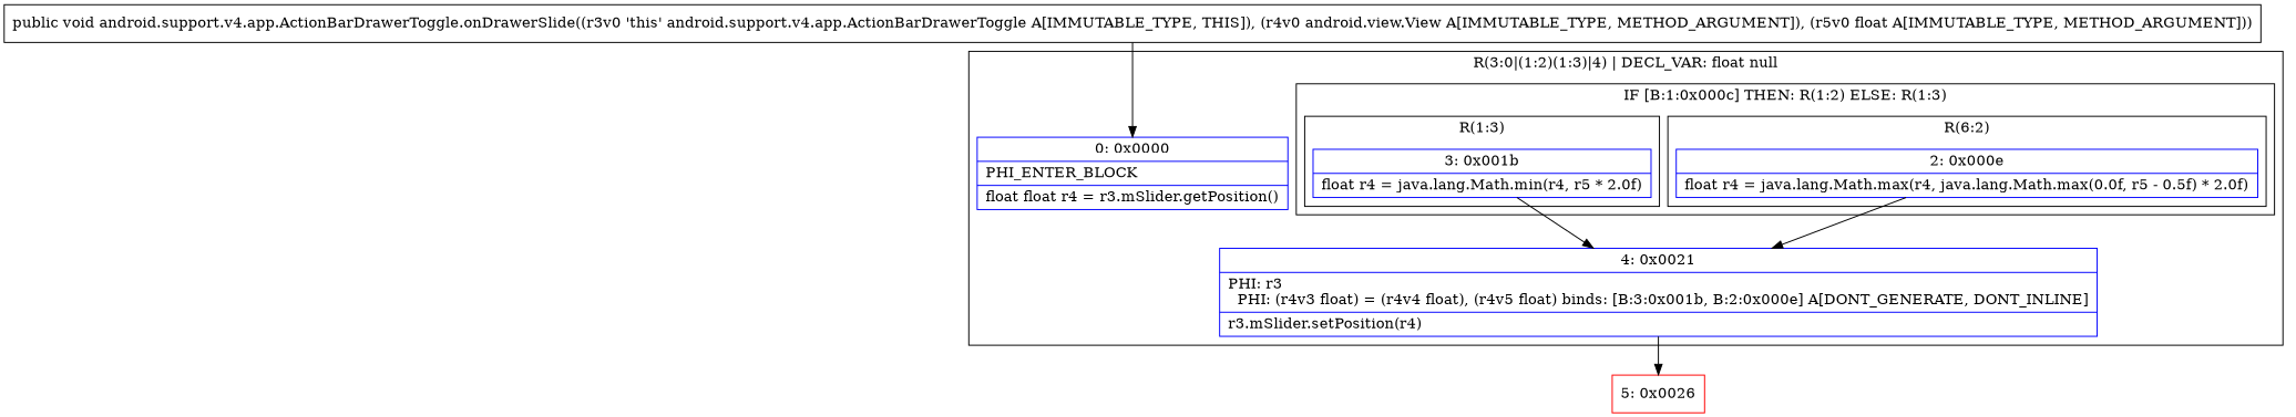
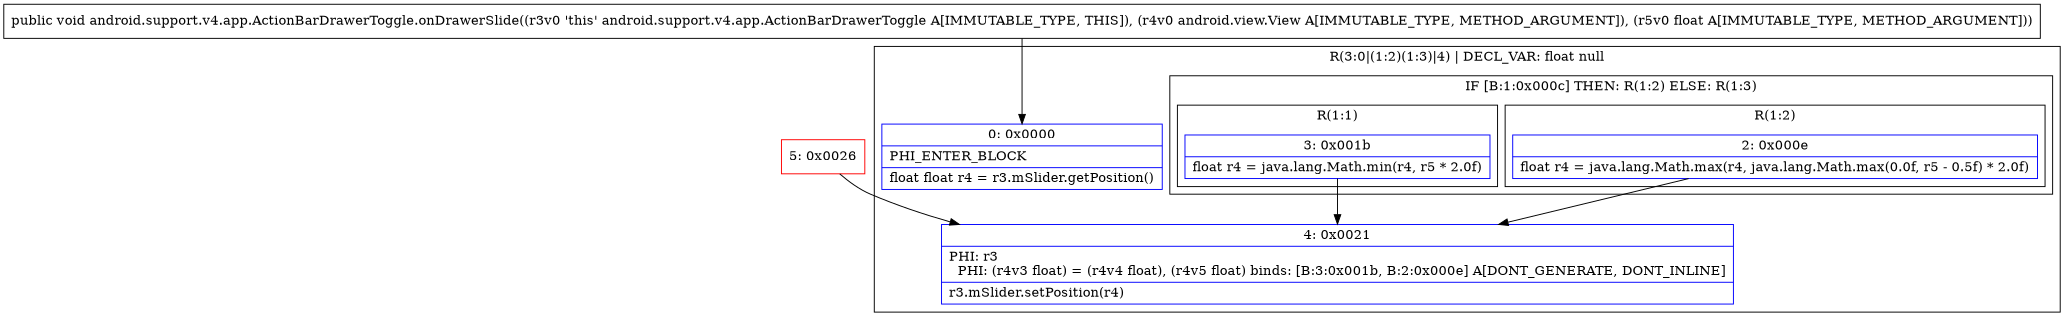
  digraph {
    node [color=blue shape=record]
    n1 [label="{2\:\ 0x000e|float r4 = java.lang.Math.max(r4, java.lang.Math.max(0.0f, r5 \- 0.5f) * 2.0f)\l}"]
    n2 [label="{3\:\ 0x001b|float r4 = java.lang.Math.min(r4, r5 * 2.0f)\l}"]
    n3 [label="{0\:\ 0x0000|PHI_ENTER_BLOCK\l|float float r4 = r3.mSlider.getPosition()\l}"]
    n4 [label="{4\:\ 0x0021|PHI: r3 \l  PHI: (r4v3 float) = (r4v4 float), (r4v5 float) binds: [B:3:0x001b, B:2:0x000e] A[DONT_GENERATE, DONT_INLINE]\l|r3.mSlider.setPosition(r4)\l}"]
    n5 [color=red label="{5\:\ 0x0026}"]
    n6 [label="{public void android.support.v4.app.ActionBarDrawerToggle.onDrawerSlide((r3v0 'this' android.support.v4.app.ActionBarDrawerToggle A[IMMUTABLE_TYPE, THIS]), (r4v0 android.view.View A[IMMUTABLE_TYPE, METHOD_ARGUMENT]), (r5v0 float A[IMMUTABLE_TYPE, METHOD_ARGUMENT])) }" color=""]
    subgraph cluster_1 {
      label="R(3:0|(1:2)(1:3)|4) | DECL_VAR: float null\l"
      n3
      n4
      subgraph cluster_2 {
        label="IF [B:1:0x000c] THEN: R(1:2) ELSE: R(1:3)"
        subgraph cluster_3 {
-         label="R(6:2)"
+         label="R(1:2)"
          n1
        }
        subgraph cluster_4 {
-         label="R(1:3)"
+         label="R(1:1)"
          n2
        }
      }
    }
    n1 -> n4
    n2 -> n4
-   n4 -> n5
+   n5 -> n4
    n6 -> n3
  }
